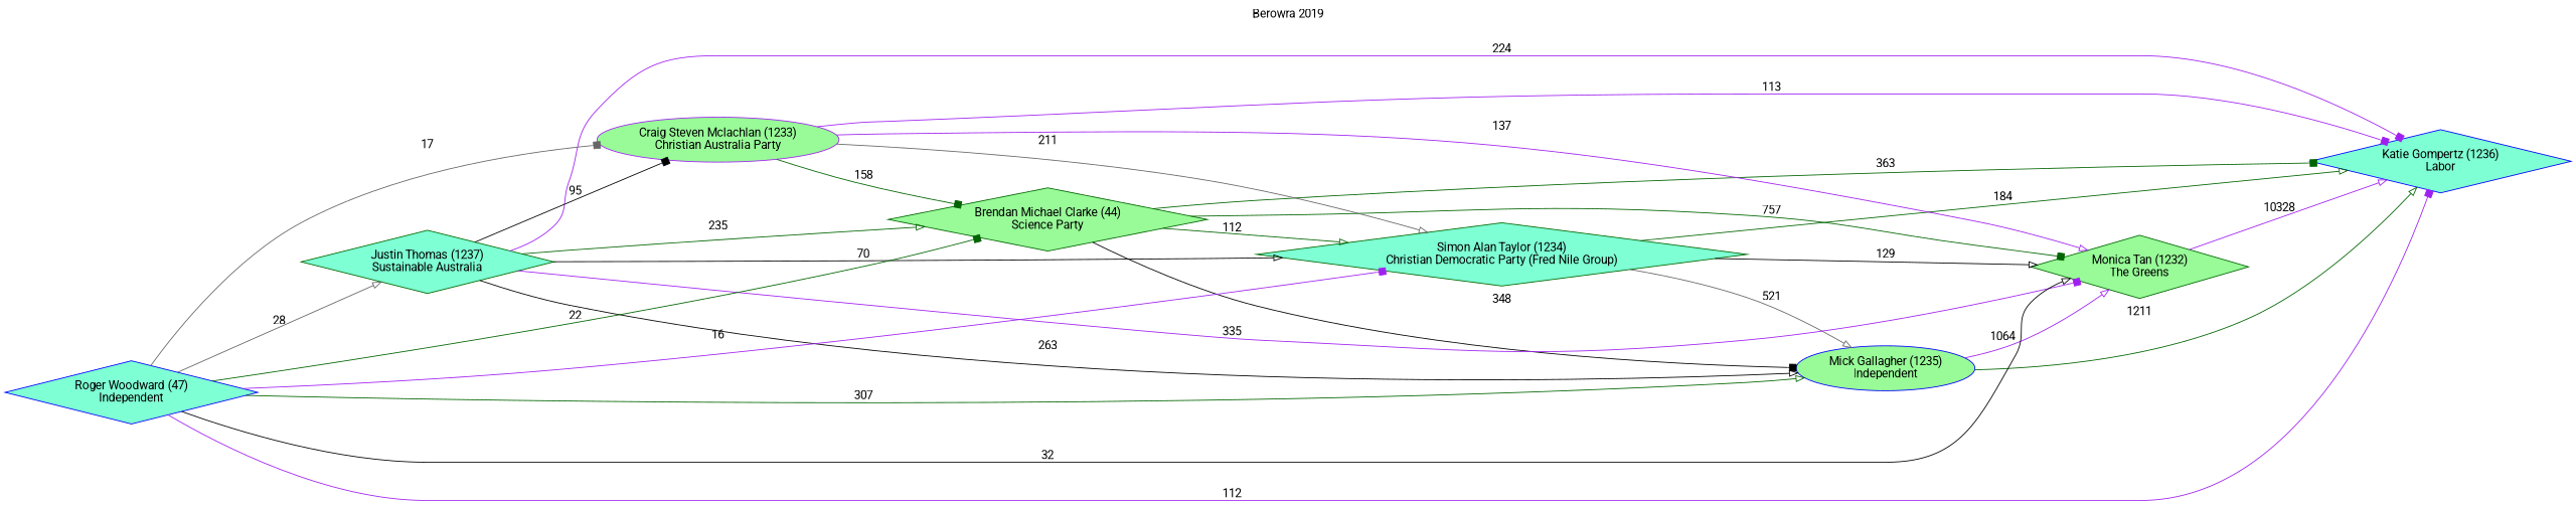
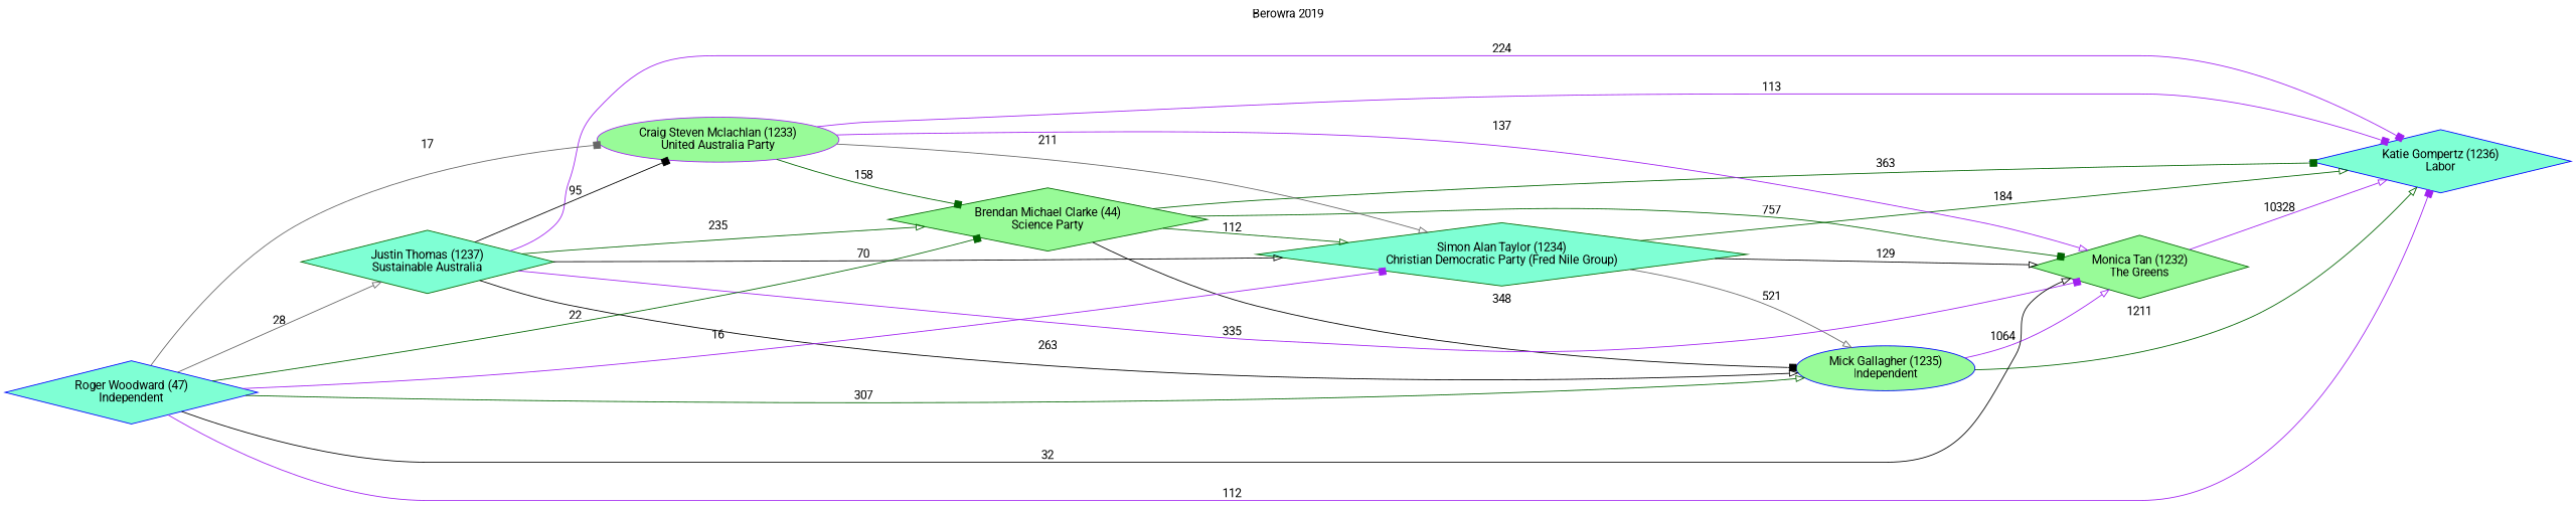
  digraph {
    fontname=Roboto
    label="Berowra 2019"
    labelloc=t
    mclimit=10
    rankdir=LR
    node [color=darkgreen fillcolor=palegreen fontname=Roboto shape=diamond style=filled]
    edge [arrowhead=onormal color=darkgreen fontname=Roboto]
    n1 [label="Brendan Michael Clarke (44)\nScience Party"]
    n2 [color=blue fillcolor=aquamarine label="Katie Gompertz (1236)\nLabor"]
    n3 [color=blue label="Mick Gallagher (1235)\nIndependent" shape=ellipse]
    n4 [label="Monica Tan (1232)\nThe Greens"]
    n5 [fillcolor=aquamarine label="Simon Alan Taylor (1234)\nChristian Democratic Party (Fred Nile Group)"]
-   n6 [color=purple label="Craig Steven Mclachlan (1233)\nChristian Australia Party" shape=ellipse]
+   n6 [color=purple label="Craig Steven Mclachlan (1233)\nUnited Australia Party" shape=ellipse]
    n7 [fillcolor=aquamarine label="Justin Thomas (1237)\nSustainable Australia"]
    n8 [color=blue fillcolor=aquamarine label="Roger Woodward (47)\nIndependent"]
    n1 -> n2 [arrowhead=box label=363]
    n1 -> n3 [arrowhead=box color=black label=348]
    n1 -> n4 [arrowhead=box label=757]
    n1 -> n5 [label=112]
    n3 -> n2 [label=1211]
    n3 -> n4 [color=purple label=1064]
    n4 -> n2 [color=purple label=10328]
    n5 -> n2 [label=184]
    n5 -> n3 [color=gray40 label=521]
    n5 -> n4 [color=black label=129]
    n6 -> n1 [arrowhead=box label=158]
    n6 -> n2 [arrowhead=box color=purple label=113]
    n6 -> n4 [color=purple label=137]
    n6 -> n5 [color=gray40 label=211]
    n7 -> n1 [label=235]
    n7 -> n2 [arrowhead=box color=purple label=224]
    n7 -> n3 [color=black label=263]
    n7 -> n4 [arrowhead=box color=purple label=335]
    n7 -> n5 [color=black label=70]
    n7 -> n6 [arrowhead=box color=black label=95]
    n8 -> n1 [arrowhead=box label=22]
    n8 -> n2 [arrowhead=box color=purple label=112]
    n8 -> n3 [label=307]
    n8 -> n4 [color=black label=32]
    n8 -> n5 [arrowhead=box color=purple label=16]
    n8 -> n6 [arrowhead=box color=gray40 label=17]
    n8 -> n7 [color=gray40 label=28]
  }
